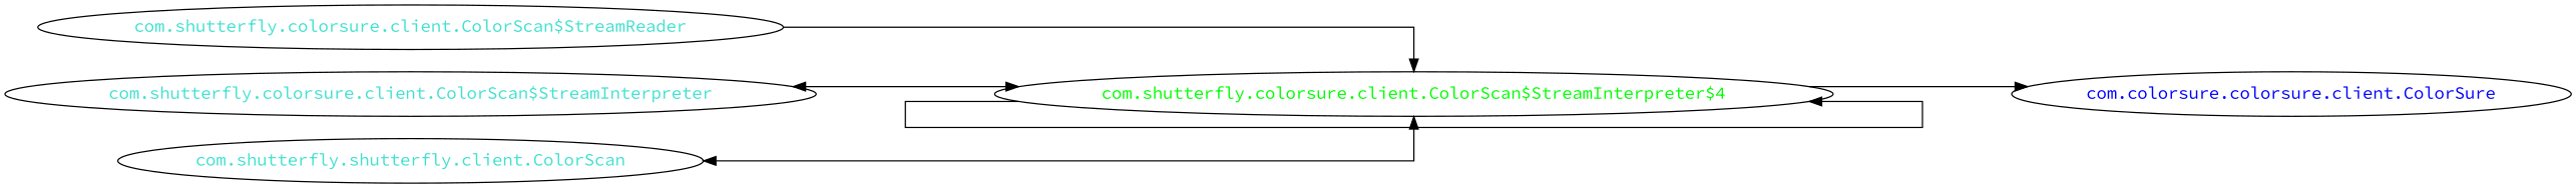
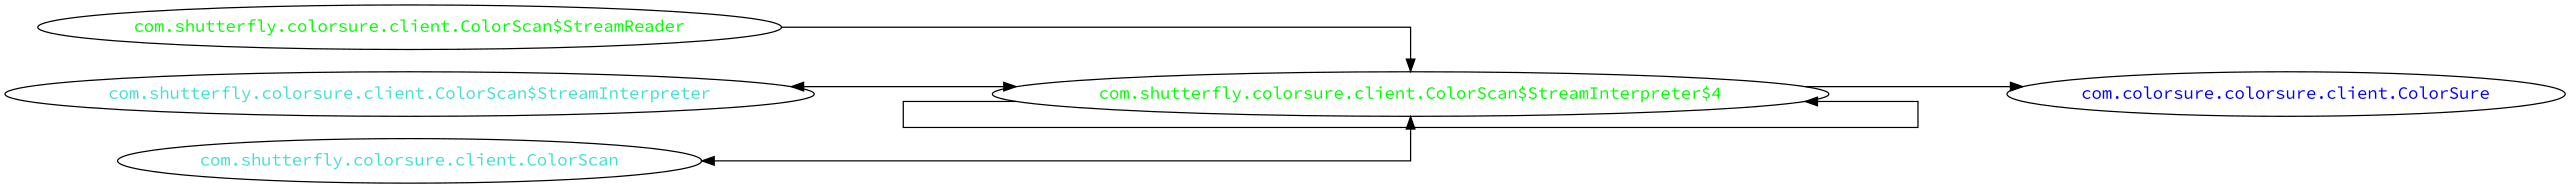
  digraph {
    concentrate=true
    fontname="Source Code Pro"
    rankdir=LR
    ranksep=2.0
    splines=ortho
    node [fontcolor=green fontname="Source Code Pro"]
    edge [fontname="Source Code Pro"]
    "com.shutterfly.colorsure.client.ColorScan$StreamInterpreter$4"
    n2 [fontcolor=blue label="com.colorsure.colorsure.client.ColorSure"]
-   "com.shutterfly.colorsure.client.ColorScan$StreamReader" [fontcolor=turquoise]
+   "com.shutterfly.colorsure.client.ColorScan$StreamReader"
    "com.shutterfly.colorsure.client.ColorScan$StreamInterpreter" [fontcolor=turquoise]
-   "com.shutterfly.colorsure.client.ColorScan" [fontcolor=turquoise label="com.shutterfly.shutterfly.client.ColorScan"]
+   "com.shutterfly.colorsure.client.ColorScan" [fontcolor=turquoise]
    "com.shutterfly.colorsure.client.ColorScan$StreamInterpreter$4" -> "com.shutterfly.colorsure.client.ColorScan$StreamInterpreter$4"
    "com.shutterfly.colorsure.client.ColorScan$StreamInterpreter$4" -> n2
    "com.shutterfly.colorsure.client.ColorScan$StreamReader" -> "com.shutterfly.colorsure.client.ColorScan$StreamInterpreter$4"
    "com.shutterfly.colorsure.client.ColorScan$StreamInterpreter" -> "com.shutterfly.colorsure.client.ColorScan$StreamInterpreter$4" [dir=both]
    "com.shutterfly.colorsure.client.ColorScan" -> "com.shutterfly.colorsure.client.ColorScan$StreamInterpreter$4" [dir=both]
  }
